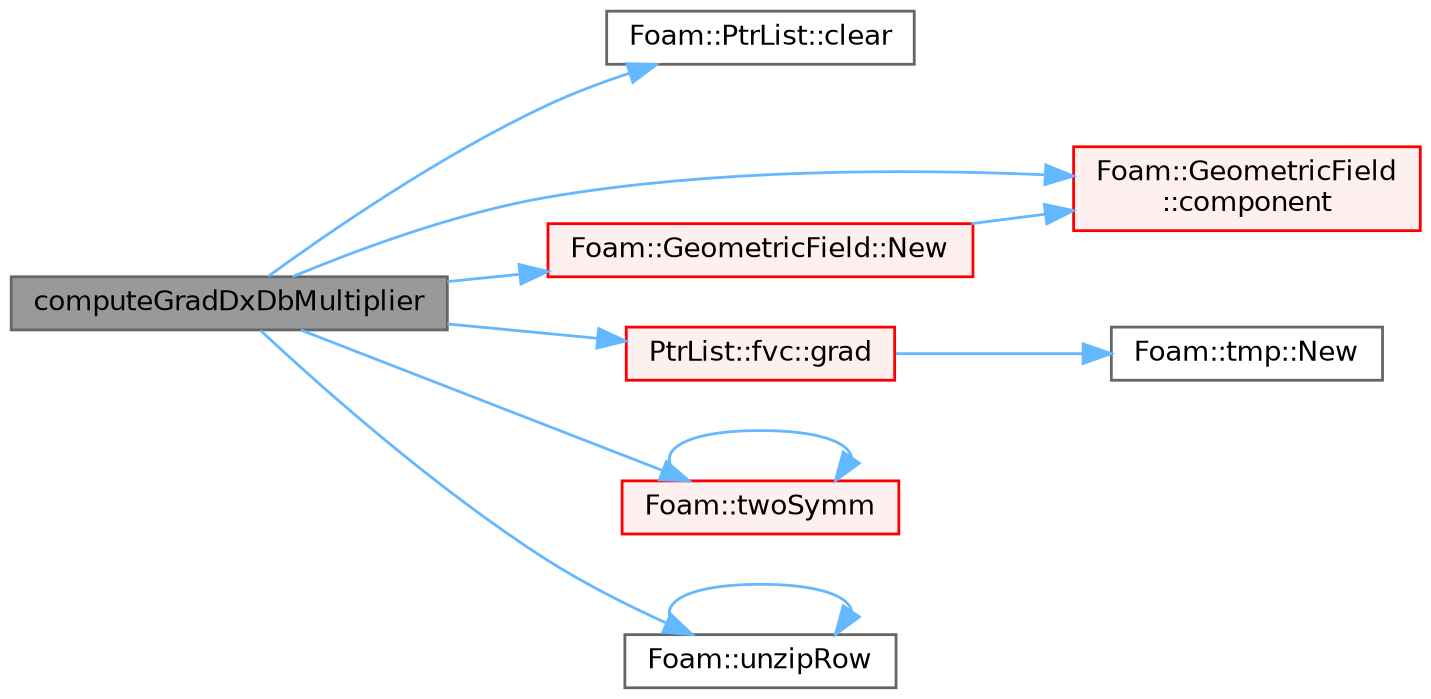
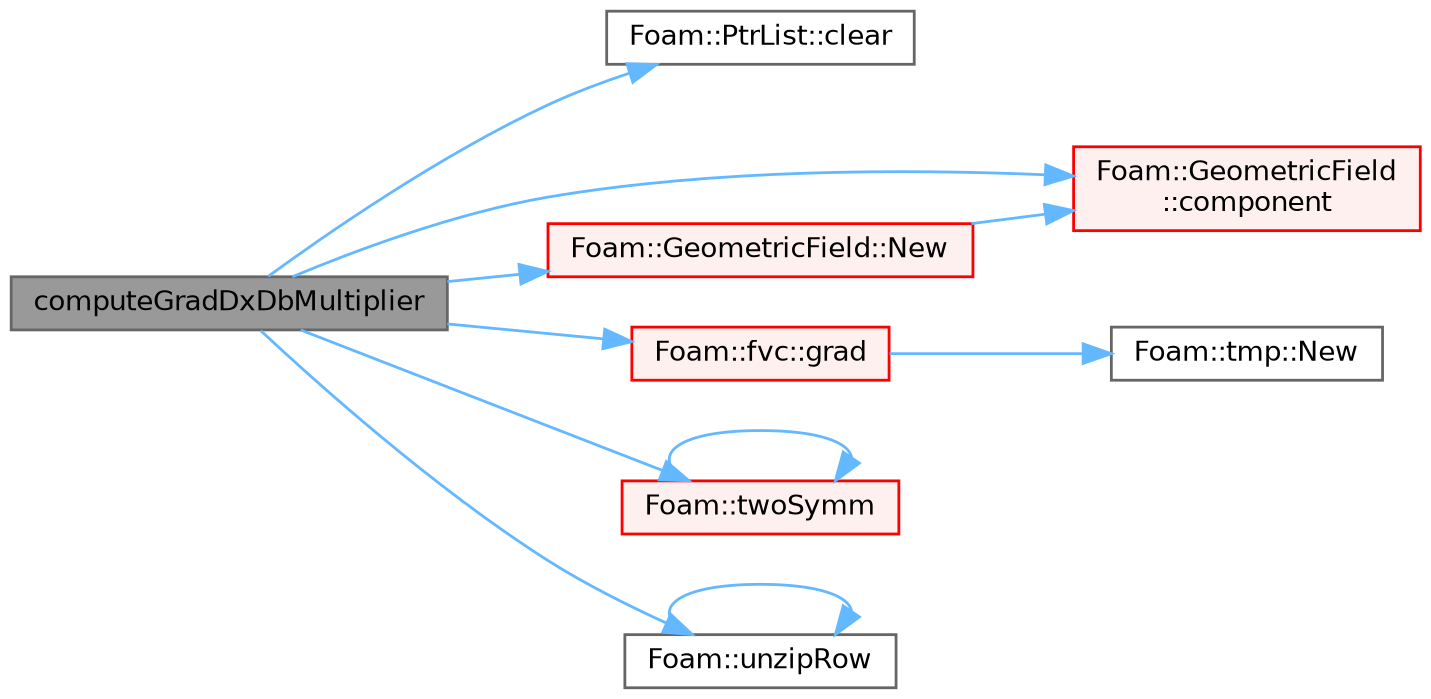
  digraph {
    rankdir=LR
    node [color=red fillcolor="#FFF0F0" fontname=Helvetica fontsize=10 shape=box style=filled]
    edge [color=steelblue1 fontname=Helvetica fontsize=10 labelfontname=Helvetica labelfontsize=10 style=solid]
    n1 [color=gray40 fillcolor=grey60 fontcolor=black height=0.2 label=computeGradDxDbMultiplier width=0.4]
    n2 [color=grey40 fillcolor=white height=0.2 label="Foam::PtrList::clear" width=0.4]
    n3 [height=0.2 label="Foam::GeometricField\l::component" width=0.4]
    n4 [height=0.2 label="Foam::GeometricField::New" width=0.4]
-   n5 [height=0.2 label="PtrList::fvc::grad" width=0.4]
+   n5 [height=0.2 label="Foam::fvc::grad" width=0.4]
    n6 [height=0.2 label="Foam::twoSymm" width=0.4]
    n7 [color=grey40 fillcolor=white height=0.2 label="Foam::unzipRow" width=0.4]
    n8 [color=grey40 fillcolor=white height=0.2 label="Foam::tmp::New" width=0.4]
    n1 -> n2
    n1 -> n3
    n1 -> n4
    n1 -> n5
    n1 -> n6
    n1 -> n7
    n4 -> n3
    n5 -> n8
    n6 -> n6
    n7 -> n7
  }
